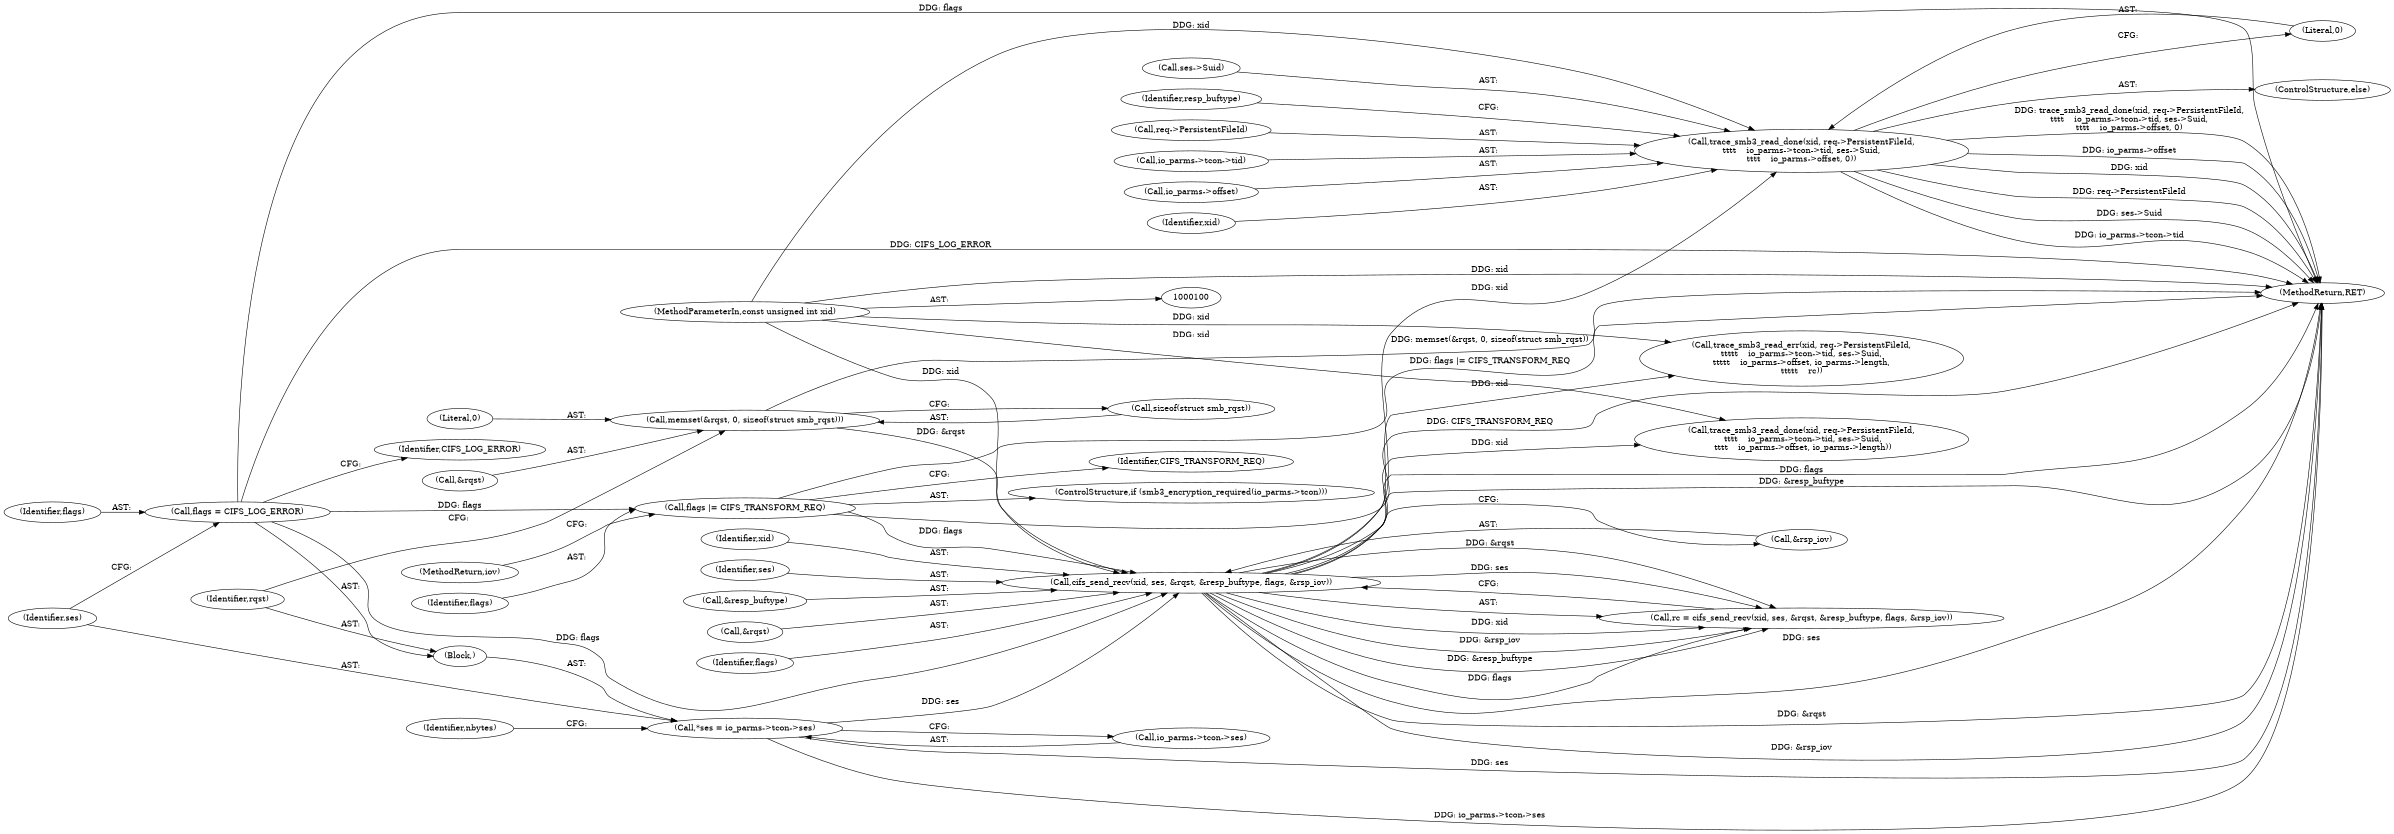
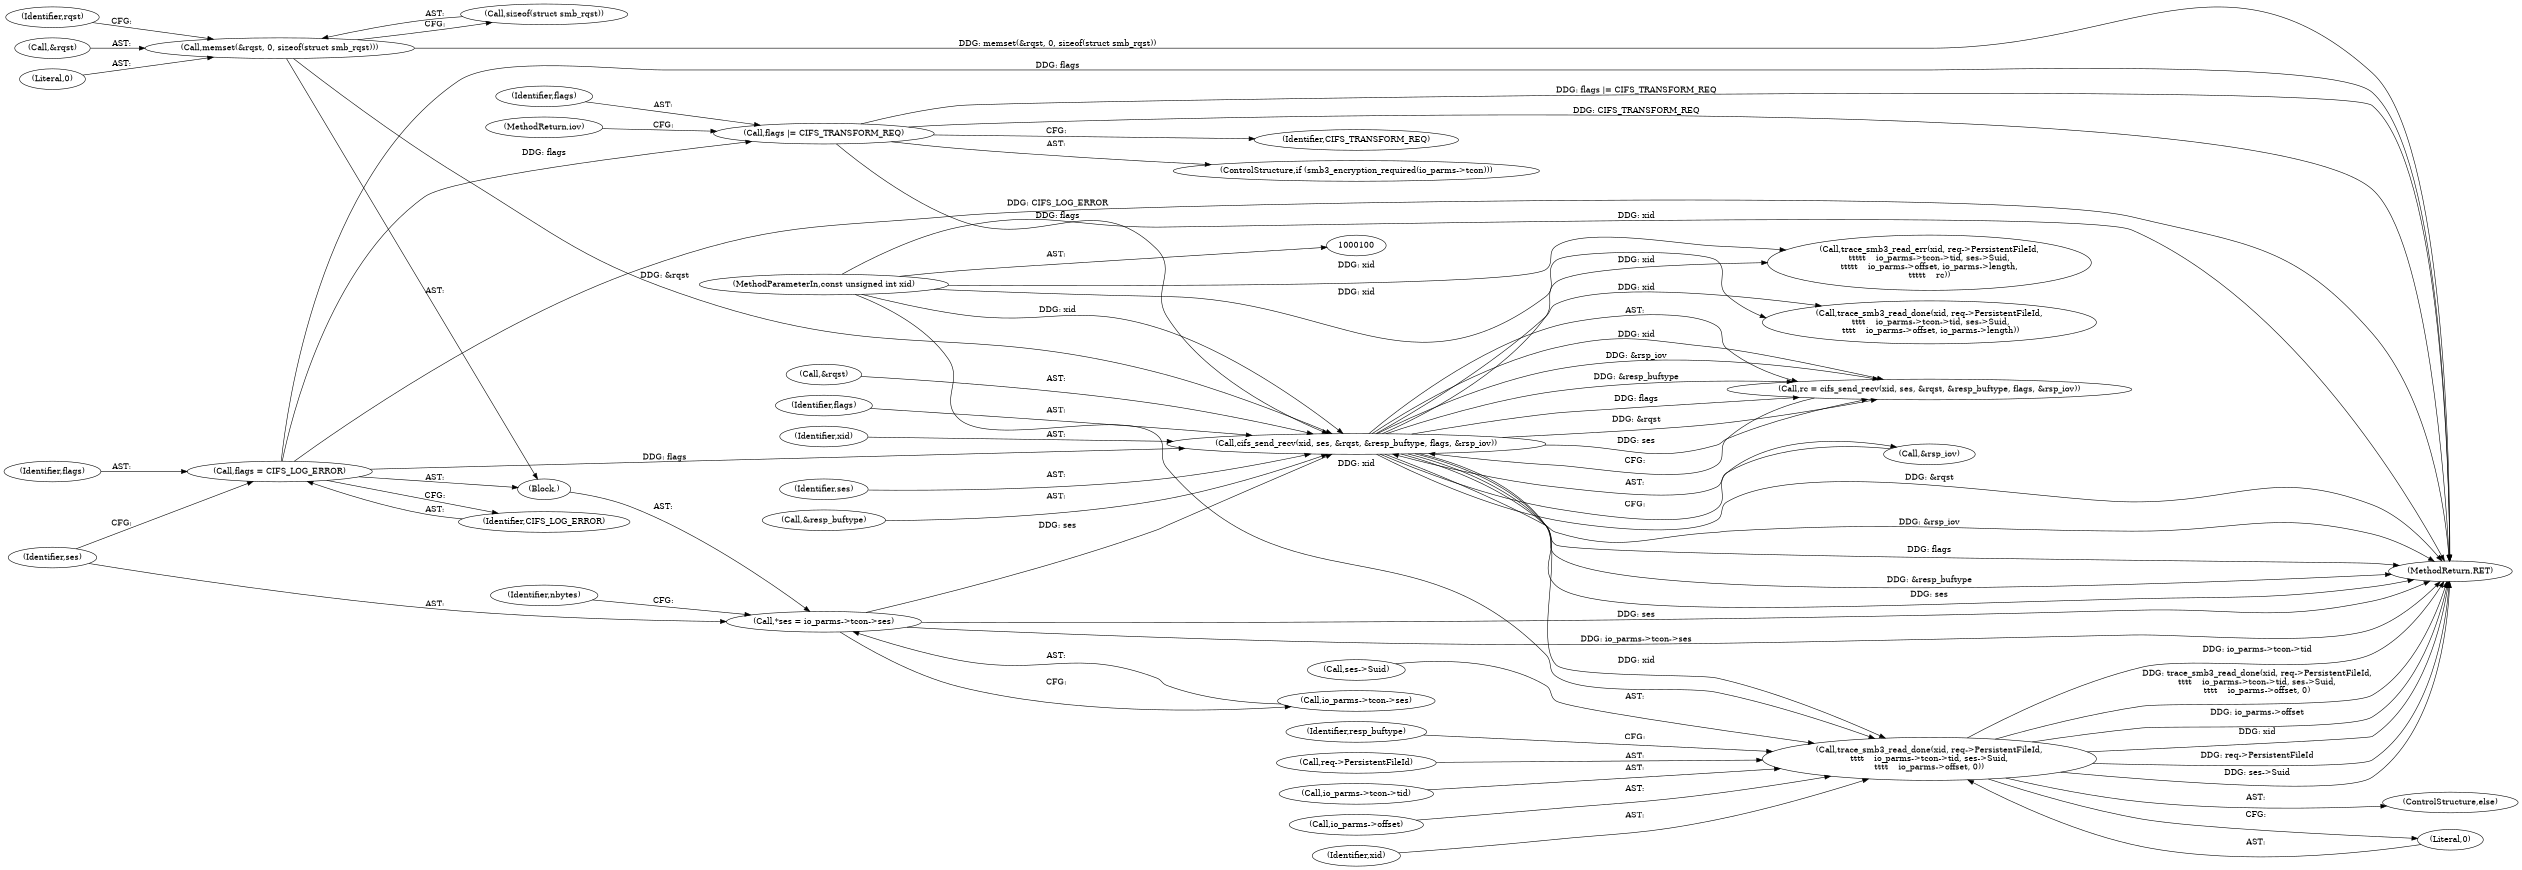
  digraph {
    rankdir=LR
    n1 [label="(Call,trace_smb3_read_done(xid, req->PersistentFileId,\n\t\t\t\t    io_parms->tcon->tid, ses->Suid,\n\t\t\t\t    io_parms->offset, 0))"]
    n2 [label="(MethodReturn,RET)"]
    n3 [label="(ControlStructure,else)"]
    n4 [label="(Literal,0)"]
    n5 [label="(Call,cifs_send_recv(xid, ses, &rqst, &resp_buftype, flags, &rsp_iov))"]
    n6 [label="(Call,trace_smb3_read_done(xid, req->PersistentFileId,\n \t\t\t\t    io_parms->tcon->tid, ses->Suid,\n \t\t\t\t    io_parms->offset, io_parms->length))"]
    n7 [label="(Call,rc = cifs_send_recv(xid, ses, &rqst, &resp_buftype, flags, &rsp_iov))"]
    n8 [label="(Call,&rsp_iov)"]
    n9 [label="(Call,trace_smb3_read_err(xid, req->PersistentFileId,\n\t\t\t\t\t    io_parms->tcon->tid, ses->Suid,\n\t\t\t\t\t    io_parms->offset, io_parms->length,\n\t\t\t\t\t    rc))"]
    n10 [label="(MethodParameterIn,const unsigned int xid)"]
    1000100
    n12 [label="(Call,*ses = io_parms->tcon->ses)"]
    n13 [label="(Call,io_parms->tcon->ses)"]
    n14 [label="(Block,)"]
    n15 [label="(Call,memset(&rqst, 0, sizeof(struct smb_rqst)))"]
    n16 [label="(Call,sizeof(struct smb_rqst))"]
    n17 [label="(Call,flags |= CIFS_TRANSFORM_REQ)"]
    n18 [label="(Identifier,CIFS_TRANSFORM_REQ)"]
    n19 [label="(ControlStructure,if (smb3_encryption_required(io_parms->tcon)))"]
    n20 [label="(Call,flags = CIFS_LOG_ERROR)"]
    n21 [label="(Identifier,CIFS_LOG_ERROR)"]
    n22 [label="(Identifier,xid)"]
    n23 [label="(Identifier,ses)"]
    n24 [label="(Call,ses->Suid)"]
    n25 [label="(Identifier,flags)"]
    n26 [label="(Identifier,flags)"]
    n27 [label="(Identifier,resp_buftype)"]
    n28 [label="(Identifier,nbytes)"]
    n29 [label="(Identifier,rqst)"]
    n30 [label="(Call,req->PersistentFileId)"]
    n31 [label="(Identifier,ses)"]
    n32 [label="(Call,io_parms->tcon->tid)"]
    n33 [label="(Call,&rqst)"]
    n34 [label="(Call,io_parms->offset)"]
    n35 [label="(Identifier,xid)"]
    n36 [label="(MethodReturn,iov)"]
    n37 [label="(Call,&resp_buftype)"]
    n38 [label="(Call,&rqst)"]
    n39 [label="(Identifier,flags)"]
    n40 [label="(Literal,0)"]
    n1 -> n2 [label="DDG: xid"]
    n1 -> n2 [label="DDG: req->PersistentFileId"]
    n1 -> n2 [label="DDG: ses->Suid"]
    n1 -> n2 [label="DDG: io_parms->tcon->tid"]
    n1 -> n2 [label="DDG: trace_smb3_read_done(xid, req->PersistentFileId,\n\t\t\t\t    io_parms->tcon->tid, ses->Suid,\n\t\t\t\t    io_parms->offset, 0)"]
    n1 -> n2 [label="DDG: io_parms->offset"]
    n1 -> n3 [label="AST: "]
    n1 -> n4 [label="CFG: "]
    n4 -> n1 [label="AST: "]
    n5 -> n1 [label="DDG: xid"]
    n5 -> n2 [label="DDG: &rqst"]
    n5 -> n2 [label="DDG: &rsp_iov"]
    n5 -> n2 [label="DDG: flags"]
    n5 -> n2 [label="DDG: &resp_buftype"]
    n5 -> n2 [label="DDG: ses"]
    n5 -> n6 [label="DDG: xid"]
    n5 -> n7 [label="AST: "]
    n5 -> n7 [label="DDG: xid"]
    n5 -> n7 [label="DDG: &rsp_iov"]
    n5 -> n7 [label="DDG: &resp_buftype"]
    n5 -> n7 [label="DDG: flags"]
    n5 -> n7 [label="DDG: &rqst"]
    n5 -> n7 [label="DDG: ses"]
    n5 -> n8 [label="CFG: "]
    n5 -> n9 [label="DDG: xid"]
    n7 -> n5 [label="CFG: "]
    n8 -> n5 [label="AST: "]
    n10 -> n1 [label="DDG: xid"]
    n10 -> n2 [label="DDG: xid"]
    n10 -> n5 [label="DDG: xid"]
    n10 -> n6 [label="DDG: xid"]
    n10 -> n9 [label="DDG: xid"]
    n10 -> 1000100 [label="AST: "]
    n12 -> n2 [label="DDG: io_parms->tcon->ses"]
    n12 -> n2 [label="DDG: ses"]
    n12 -> n5 [label="DDG: ses"]
    n12 -> n13 [label="CFG: "]
    n13 -> n12 [label="AST: "]
    n14 -> n12 [label="AST: "]
    n15 -> n2 [label="DDG: memset(&rqst, 0, sizeof(struct smb_rqst))"]
    n15 -> n5 [label="DDG: &rqst"]
-   n29 -> n14 [label="AST: "]
+   n15 -> n14 [label="AST: "]
    n15 -> n16 [label="CFG: "]
    n16 -> n15 [label="AST: "]
    n17 -> n2 [label="DDG: flags |= CIFS_TRANSFORM_REQ"]
    n17 -> n2 [label="DDG: CIFS_TRANSFORM_REQ"]
    n17 -> n5 [label="DDG: flags"]
    n17 -> n18 [label="CFG: "]
    n17 -> n19 [label="AST: "]
    n20 -> n2 [label="DDG: flags"]
    n20 -> n2 [label="DDG: CIFS_LOG_ERROR"]
    n20 -> n5 [label="DDG: flags"]
    n20 -> n14 [label="AST: "]
    n20 -> n17 [label="DDG: flags"]
    n20 -> n21 [label="CFG: "]
+   n21 -> n20 [label="AST: "]
    n22 -> n5 [label="AST: "]
    n23 -> n5 [label="AST: "]
    n24 -> n1 [label="AST: "]
    n25 -> n17 [label="AST: "]
    n26 -> n20 [label="AST: "]
    n27 -> n1 [label="CFG: "]
    n28 -> n12 [label="CFG: "]
    n29 -> n15 [label="CFG: "]
    n30 -> n1 [label="AST: "]
    n31 -> n12 [label="AST: "]
    n31 -> n20 [label="CFG: "]
    n32 -> n1 [label="AST: "]
    n33 -> n15 [label="AST: "]
    n34 -> n1 [label="AST: "]
    n35 -> n1 [label="AST: "]
    n36 -> n17 [label="CFG: "]
    n37 -> n5 [label="AST: "]
    n38 -> n5 [label="AST: "]
    n39 -> n5 [label="AST: "]
    n40 -> n15 [label="AST: "]
  }
